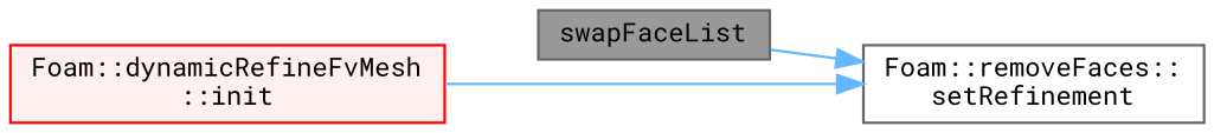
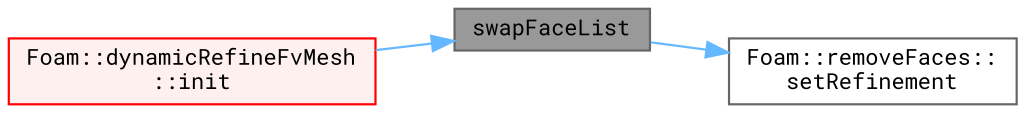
  digraph {
    fontname="Roboto Mono"
    rankdir=RL
    node [fontname="Roboto Mono" fontsize=10 shape=box style=filled]
    edge [color=steelblue1 dir=back fontname="Roboto Mono" fontsize=10 labelfontname=Helvetica labelfontsize=10 style=solid]
    n1 [color=gray40 fillcolor=grey60 fontcolor=black height=0.2 label=swapFaceList width=0.4]
    n2 [color=red fillcolor="#FFF0F0" height=0.2 label="Foam::dynamicRefineFvMesh\l::init" width=0.4]
    n3 [color=grey40 fillcolor=white height=0.2 label="Foam::removeFaces::\lsetRefinement" width=0.4]
-   n3 -> n2
+   n1 -> n2
    n3 -> n1
  }
